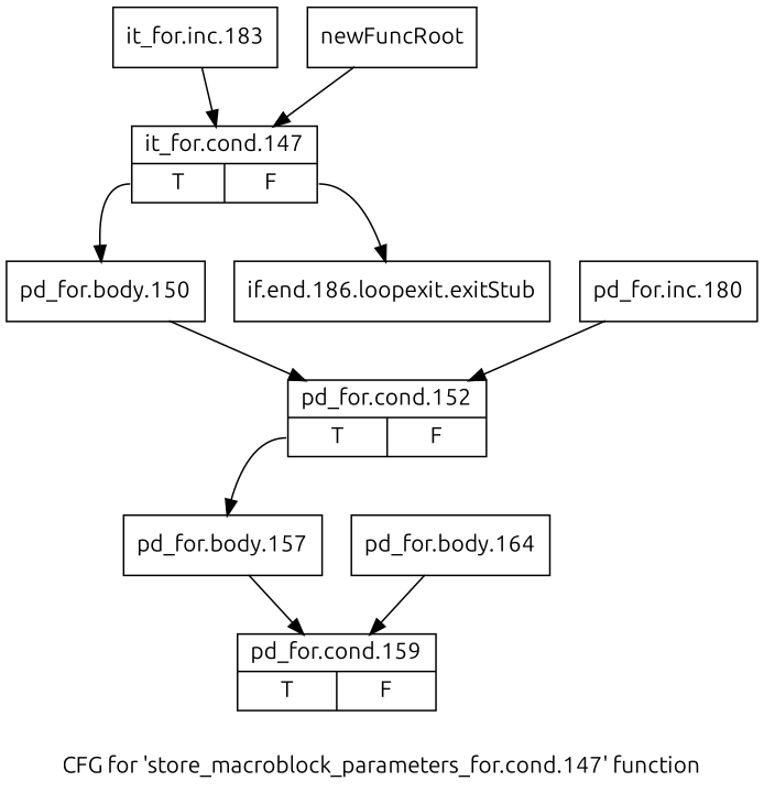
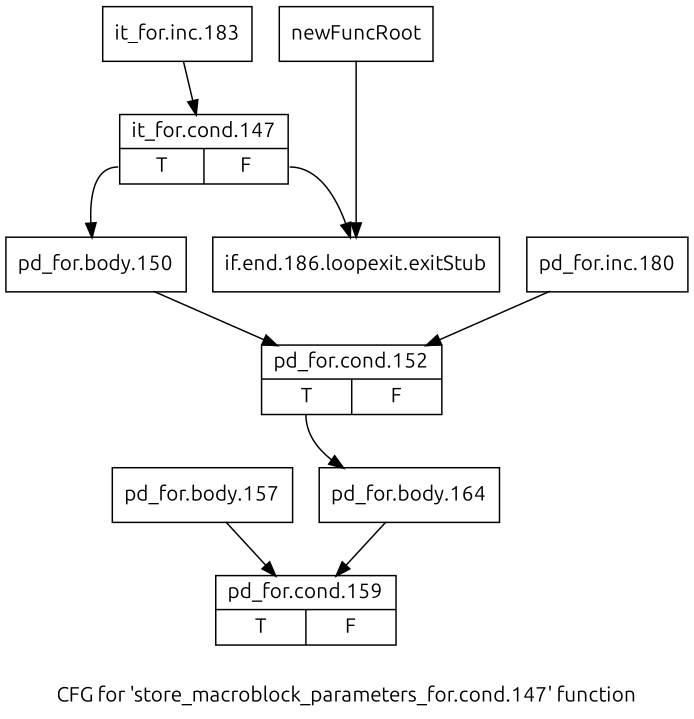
  digraph {
    fontname=Ubuntu
    label="CFG for 'store_macroblock_parameters_for.cond.147' function"
    node [fontname=Ubuntu shape=record]
    edge [fontname=Ubuntu]
    n1 [label="{newFuncRoot}"]
    n2 [label="{it_for.cond.147|{<s0>T|<s1>F}}"]
    n3 [label="{if.end.186.loopexit.exitStub}"]
    n4 [label="{pd_for.body.150}"]
    n5 [label="{pd_for.cond.152|{<s0>T|<s1>F}}"]
    n6 [label="{pd_for.body.157}"]
    n7 [label="{pd_for.cond.159|{<s0>T|<s1>F}}"]
    n8 [label="{it_for.inc.183}"]
    n9 [label="{pd_for.body.164}"]
    n10 [label="{pd_for.inc.180}"]
-   n1 -> n2
+   n1 -> n3
    n2 -> n3 [tailport=s1]
    n2 -> n4 [tailport=s0]
    n4 -> n5
-   n5 -> n6 [tailport=s0]
+   n5 -> n9 [tailport=s0]
    n6 -> n7
    n8 -> n2
    n9 -> n7
    n10 -> n5
  }
